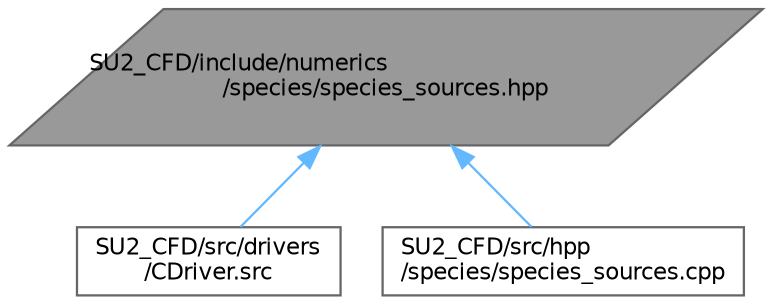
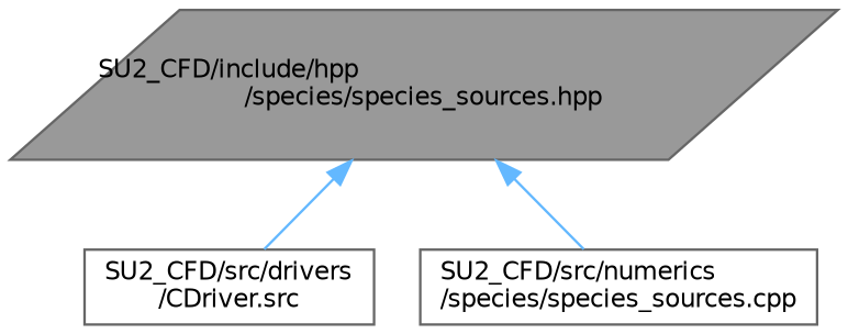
  digraph {
    node [color=grey40 fillcolor=white fontname=Helvetica fontsize=10 shape=box style=filled]
    edge [color=steelblue1 dir=back fontname=Helvetica fontsize=10 labelfontname=Helvetica labelfontsize=10 style=solid]
-   n1 [color=gray40 fillcolor=grey60 fontcolor=black height=0.2 label="SU2_CFD/include/numerics\l/species/species_sources.hpp" shape=parallelogram width=0.4]
+   n1 [color=gray40 fillcolor=grey60 fontcolor=black height=0.2 label="SU2_CFD/include/hpp\l/species/species_sources.hpp" shape=parallelogram width=0.4]
    n2 [height=0.2 label="SU2_CFD/src/drivers\l/CDriver.src" width=0.4]
-   n3 [height=0.2 label="SU2_CFD/src/hpp\l/species/species_sources.cpp" width=0.4]
+   n3 [height=0.2 label="SU2_CFD/src/numerics\l/species/species_sources.cpp" width=0.4]
    n1 -> n2
    n1 -> n3
  }
